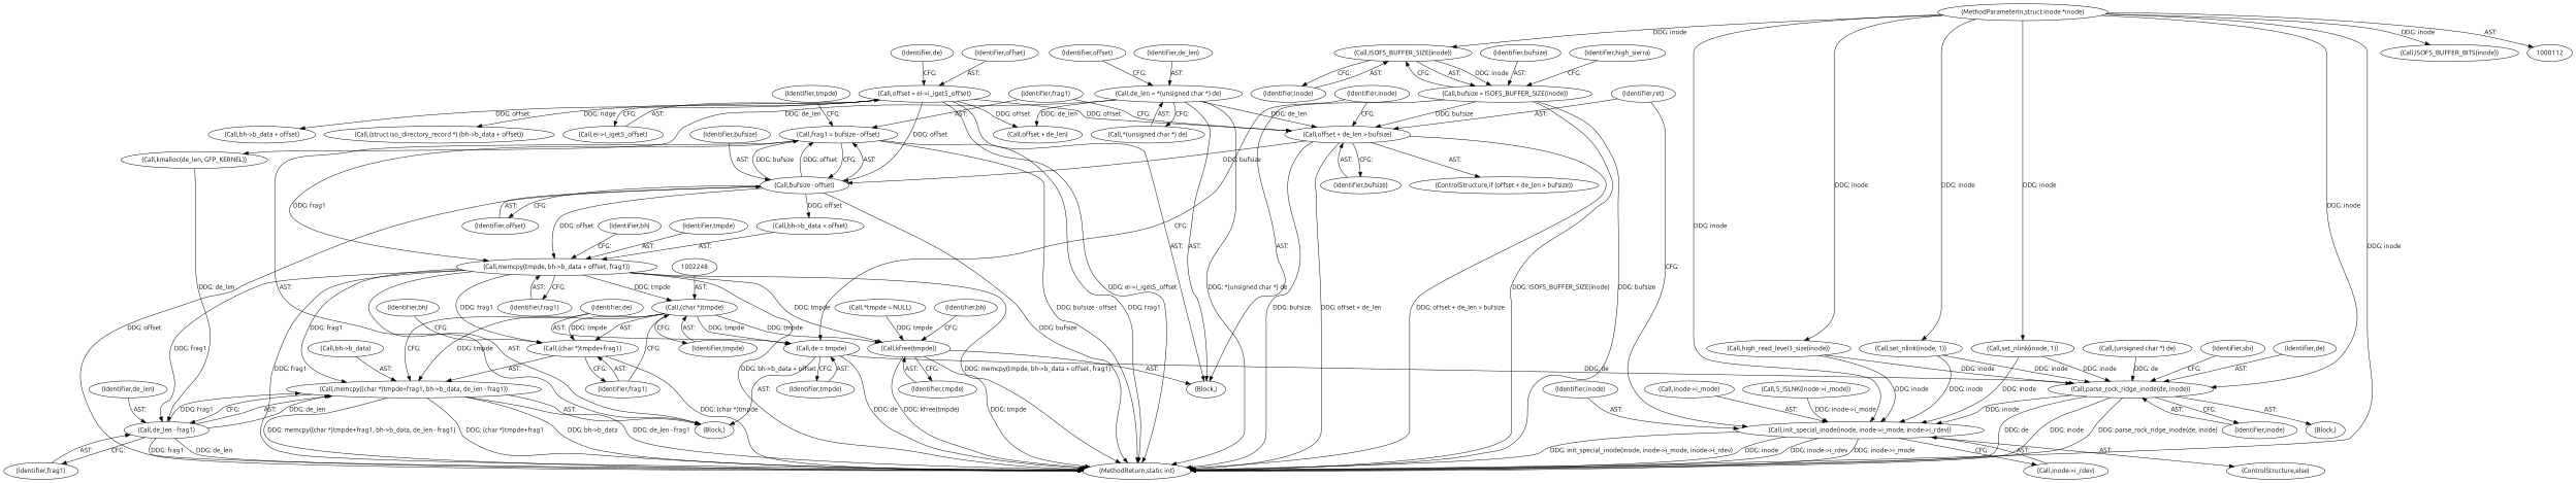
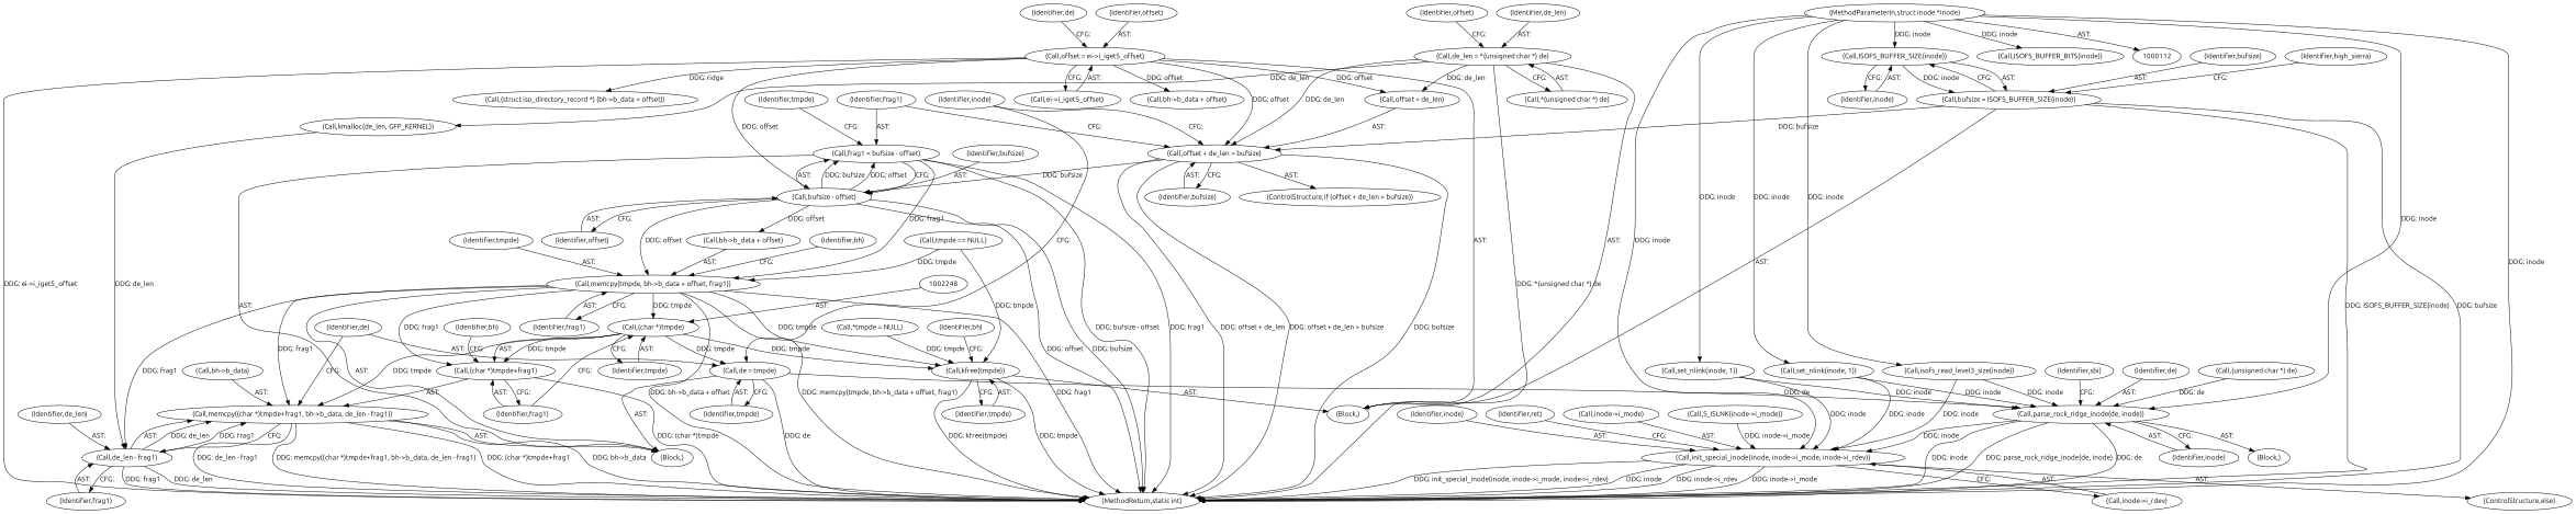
  digraph {
    fontname=Ubuntu
    node [fontname=Ubuntu]
    edge [fontname=Ubuntu]
    n1 [label="(Call,frag1 = bufsize - offset)"]
    n2 [label="(Call,bufsize - offset)"]
    n3 [label="(Call,memcpy(tmpde, bh->b_data + offset, frag1))"]
    n4 [label="(MethodReturn,static int)"]
    n5 [label="(Block,)"]
    n6 [label="(Call,bh->b_data + offset)"]
    n7 [label="(Identifier,offset)"]
    n8 [label="(Call,memcpy((char *)tmpde+frag1, bh->b_data, de_len - frag1))"]
    n9 [label="(Call,(char *)tmpde)"]
    n10 [label="(Call,(char *)tmpde+frag1)"]
    n11 [label="(Call,kfree(tmpde))"]
    n12 [label="(Call,de_len - frag1)"]
    n13 [label="(Identifier,frag1)"]
    n14 [label="(Call,offset + de_len > bufsize)"]
    n15 [label="(Identifier,bufsize)"]
    n16 [label="(ControlStructure,if (offset + de_len > bufsize))"]
    n17 [label="(Call,offset = ei->i_iget5_offset)"]
    n18 [label="(Call,bh->b_data + offset)"]
    n19 [label="(Call,(struct iso_directory_record *) (bh->b_data + offset))"]
    n20 [label="(Block,)"]
    n21 [label="(Call,offset + de_len)"]
    n22 [label="(Call,ei->i_iget5_offset)"]
    n23 [label="(Call,de_len = *(unsigned char *) de)"]
    n24 [label="(Call,*(unsigned char *) de)"]
    n25 [label="(Call,kmalloc(de_len, GFP_KERNEL))"]
    n26 [label="(Call,bufsize = ISOFS_BUFFER_SIZE(inode))"]
    n27 [label="(Call,ISOFS_BUFFER_SIZE(inode))"]
    n28 [label="(Identifier,inode)"]
    n29 [label="(MethodParameterIn,struct inode *inode)"]
    n30 [label="(Call,parse_rock_ridge_inode(de, inode))"]
    n31 [label="(Call,init_special_inode(inode, inode->i_mode, inode->i_rdev))"]
-   n32 [label="(Call,high_read_level3_size(inode))"]
+   n32 [label="(Call,isofs_read_level3_size(inode))"]
    n33 [label="(Call,set_nlink(inode, 1))"]
    n34 [label="(Call,set_nlink(inode, 1))"]
    n35 [label="(Call,ISOFS_BUFFER_BITS(inode))"]
    1000112
    n37 [label="(Identifier,inode)"]
    n38 [label="(Block,)"]
    n39 [label="(ControlStructure,else)"]
    n40 [label="(Call,inode->i_rdev)"]
    n41 [label="(Call,de = tmpde)"]
    n42 [label="(Identifier,tmpde)"]
    n43 [label="(Identifier,frag1)"]
    n44 [label="(Identifier,tmpde)"]
    n45 [label="(Identifier,frag1)"]
    n46 [label="(Identifier,tmpde)"]
    n47 [label="(Identifier,sbi)"]
    n48 [label="(Identifier,ret)"]
    n49 [label="(Identifier,bufsize)"]
    n50 [label="(Identifier,frag1)"]
    n51 [label="(Identifier,bh)"]
    n52 [label="(Call,bh->b_data)"]
    n53 [label="(Call,*tmpde = NULL)"]
    n54 [label="(Identifier,de)"]
    n55 [label="(Identifier,de_len)"]
    n56 [label="(Identifier,de_len)"]
    n57 [label="(Identifier,inode)"]
    n58 [label="(Identifier,offset)"]
    n59 [label="(Identifier,de)"]
    n60 [label="(Identifier,bufsize)"]
    n61 [label="(Call,inode->i_mode)"]
    n62 [label="(Identifier,offset)"]
    n63 [label="(Identifier,tmpde)"]
    n64 [label="(Call,(unsigned char *) de)"]
+   n65 [label="(Call,tmpde == NULL)"]
    n66 [label="(Identifier,de)"]
    n67 [label="(Identifier,high_sierra)"]
    n68 [label="(Identifier,tmpde)"]
    n69 [label="(Identifier,bh)"]
    n70 [label="(Call,S_ISLNK(inode->i_mode))"]
    n71 [label="(Identifier,bh)"]
    n72 [label="(Identifier,inode)"]
    n73 [label=1002248]
    n1 -> n2 [label="CFG: "]
    n1 -> n3 [label="DDG: frag1"]
    n1 -> n4 [label="DDG: bufsize - offset"]
    n1 -> n4 [label="DDG: frag1"]
    n1 -> n5 [label="AST: "]
    n2 -> n1 [label="AST: "]
    n2 -> n1 [label="DDG: bufsize"]
    n2 -> n1 [label="DDG: offset"]
    n2 -> n3 [label="DDG: offset"]
    n2 -> n4 [label="DDG: bufsize"]
    n2 -> n4 [label="DDG: offset"]
    n2 -> n6 [label="DDG: offset"]
    n2 -> n7 [label="CFG: "]
    n3 -> n4 [label="DDG: bh->b_data + offset"]
    n3 -> n4 [label="DDG: memcpy(tmpde, bh->b_data + offset, frag1)"]
    n3 -> n4 [label="DDG: frag1"]
    n3 -> n5 [label="AST: "]
    n3 -> n8 [label="DDG: frag1"]
    n3 -> n9 [label="DDG: tmpde"]
    n3 -> n10 [label="DDG: frag1"]
    n3 -> n11 [label="DDG: tmpde"]
    n3 -> n12 [label="DDG: frag1"]
    n3 -> n13 [label="CFG: "]
    n6 -> n3 [label="AST: "]
    n7 -> n2 [label="AST: "]
    n8 -> n4 [label="DDG: bh->b_data"]
    n8 -> n4 [label="DDG: de_len - frag1"]
    n8 -> n4 [label="DDG: memcpy((char *)tmpde+frag1, bh->b_data, de_len - frag1)"]
    n8 -> n4 [label="DDG: (char *)tmpde+frag1"]
    n8 -> n5 [label="AST: "]
    n8 -> n12 [label="CFG: "]
    n9 -> n8 [label="DDG: tmpde"]
    n9 -> n10 [label="AST: "]
    n9 -> n10 [label="DDG: tmpde"]
    n9 -> n11 [label="DDG: tmpde"]
    n9 -> n41 [label="DDG: tmpde"]
    n9 -> n42 [label="CFG: "]
    n10 -> n4 [label="DDG: (char *)tmpde"]
    n10 -> n8 [label="AST: "]
    n10 -> n43 [label="CFG: "]
    n11 -> n4 [label="DDG: kfree(tmpde)"]
    n11 -> n4 [label="DDG: tmpde"]
    n11 -> n20 [label="AST: "]
    n11 -> n44 [label="CFG: "]
    n12 -> n4 [label="DDG: de_len"]
    n12 -> n4 [label="DDG: frag1"]
    n12 -> n8 [label="AST: "]
    n12 -> n8 [label="DDG: de_len"]
    n12 -> n8 [label="DDG: frag1"]
    n12 -> n45 [label="CFG: "]
    n13 -> n3 [label="AST: "]
    n14 -> n2 [label="DDG: bufsize"]
    n14 -> n4 [label="DDG: bufsize"]
    n14 -> n4 [label="DDG: offset + de_len"]
    n14 -> n4 [label="DDG: offset + de_len > bufsize"]
    n14 -> n15 [label="CFG: "]
    n14 -> n16 [label="AST: "]
    n15 -> n14 [label="AST: "]
    n17 -> n2 [label="DDG: offset"]
    n17 -> n4 [label="DDG: ei->i_iget5_offset"]
    n17 -> n14 [label="DDG: offset"]
    n17 -> n18 [label="DDG: offset"]
    n17 -> n19 [label="DDG: ridge"]
    n17 -> n20 [label="AST: "]
    n17 -> n21 [label="DDG: offset"]
    n17 -> n22 [label="CFG: "]
-   n48 -> n14 [label="AST: "]
+   n21 -> n14 [label="AST: "]
    n22 -> n17 [label="AST: "]
    n23 -> n4 [label="DDG: *(unsigned char *) de"]
    n23 -> n14 [label="DDG: de_len"]
    n23 -> n20 [label="AST: "]
    n23 -> n21 [label="DDG: de_len"]
    n23 -> n24 [label="CFG: "]
    n23 -> n25 [label="DDG: de_len"]
    n24 -> n23 [label="AST: "]
    n25 -> n12 [label="DDG: de_len"]
    n26 -> n4 [label="DDG: ISOFS_BUFFER_SIZE(inode)"]
    n26 -> n4 [label="DDG: bufsize"]
    n26 -> n14 [label="DDG: bufsize"]
    n26 -> n20 [label="AST: "]
    n26 -> n27 [label="CFG: "]
    n27 -> n26 [label="AST: "]
    n27 -> n26 [label="DDG: inode"]
    n27 -> n28 [label="CFG: "]
    n28 -> n27 [label="AST: "]
    n29 -> n4 [label="DDG: inode"]
    n29 -> n27 [label="DDG: inode"]
    n29 -> n30 [label="DDG: inode"]
    n29 -> n31 [label="DDG: inode"]
    n29 -> n32 [label="DDG: inode"]
    n29 -> n33 [label="DDG: inode"]
    n29 -> n34 [label="DDG: inode"]
    n29 -> n35 [label="DDG: inode"]
    n29 -> 1000112 [label="AST: "]
    n30 -> n4 [label="DDG: inode"]
    n30 -> n4 [label="DDG: parse_rock_ridge_inode(de, inode)"]
    n30 -> n4 [label="DDG: de"]
    n30 -> n31 [label="DDG: inode"]
    n30 -> n37 [label="CFG: "]
    n30 -> n38 [label="AST: "]
    n31 -> n4 [label="DDG: init_special_inode(inode, inode->i_mode, inode->i_rdev)"]
    n31 -> n4 [label="DDG: inode"]
    n31 -> n4 [label="DDG: inode->i_rdev"]
    n31 -> n4 [label="DDG: inode->i_mode"]
    n31 -> n39 [label="AST: "]
    n31 -> n40 [label="CFG: "]
    n32 -> n30 [label="DDG: inode"]
    n32 -> n31 [label="DDG: inode"]
    n33 -> n30 [label="DDG: inode"]
    n33 -> n31 [label="DDG: inode"]
    n34 -> n30 [label="DDG: inode"]
    n34 -> n31 [label="DDG: inode"]
    n37 -> n30 [label="AST: "]
    n40 -> n31 [label="AST: "]
    n41 -> n4 [label="DDG: de"]
    n41 -> n5 [label="AST: "]
    n41 -> n30 [label="DDG: de"]
    n41 -> n46 [label="CFG: "]
    n42 -> n9 [label="AST: "]
    n43 -> n9 [label="CFG: "]
    n43 -> n10 [label="AST: "]
    n44 -> n11 [label="AST: "]
    n45 -> n12 [label="AST: "]
    n46 -> n41 [label="AST: "]
    n47 -> n30 [label="CFG: "]
    n48 -> n31 [label="CFG: "]
    n49 -> n2 [label="AST: "]
    n50 -> n1 [label="AST: "]
    n50 -> n14 [label="CFG: "]
    n51 -> n3 [label="CFG: "]
    n52 -> n8 [label="AST: "]
    n53 -> n11 [label="DDG: tmpde"]
    n54 -> n8 [label="CFG: "]
    n54 -> n41 [label="AST: "]
    n55 -> n12 [label="AST: "]
    n56 -> n23 [label="AST: "]
    n57 -> n14 [label="CFG: "]
    n57 -> n41 [label="CFG: "]
    n58 -> n17 [label="AST: "]
    n59 -> n30 [label="AST: "]
    n60 -> n26 [label="AST: "]
    n61 -> n31 [label="AST: "]
    n62 -> n23 [label="CFG: "]
    n63 -> n3 [label="AST: "]
    n64 -> n30 [label="DDG: de"]
+   n65 -> n3 [label="DDG: tmpde"]
+   n65 -> n11 [label="DDG: tmpde"]
    n66 -> n17 [label="CFG: "]
    n67 -> n26 [label="CFG: "]
    n68 -> n1 [label="CFG: "]
    n69 -> n10 [label="CFG: "]
    n70 -> n31 [label="DDG: inode->i_mode"]
    n71 -> n11 [label="CFG: "]
    n72 -> n31 [label="AST: "]
    n73 -> n9 [label="AST: "]
  }
